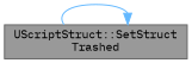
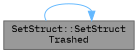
  digraph {
    rankdir=LR
    fontname="IBM Plex Mono"
-   n1 [color=gray40 fillcolor=grey60 fontcolor=black fontname="IBM Plex Mono" fontsize=10 height=0.2 label="UScriptStruct::SetStruct\lTrashed" shape=box style=filled width=0.4]
+   n1 [color=gray40 fillcolor=grey60 fontcolor=black fontname="IBM Plex Mono" fontsize=10 height=0.2 label="SetStruct::SetStruct\lTrashed" shape=box style=filled width=0.4]
    n1 -> n1 [color=steelblue1 fontname="IBM Plex Mono" fontsize=10 labelfontname=Helvetica labelfontsize=10 style=solid]
  }
